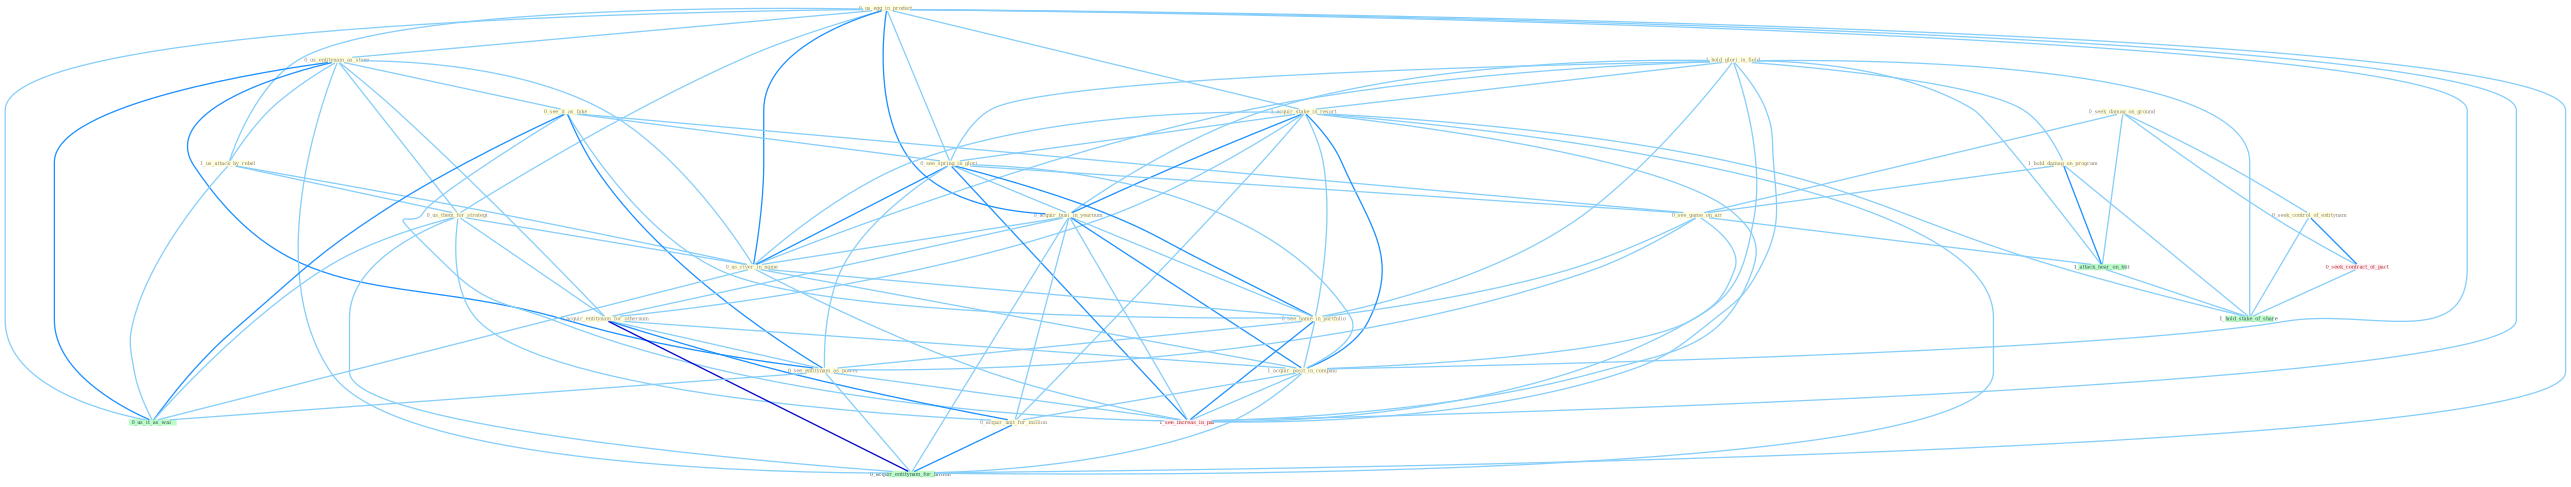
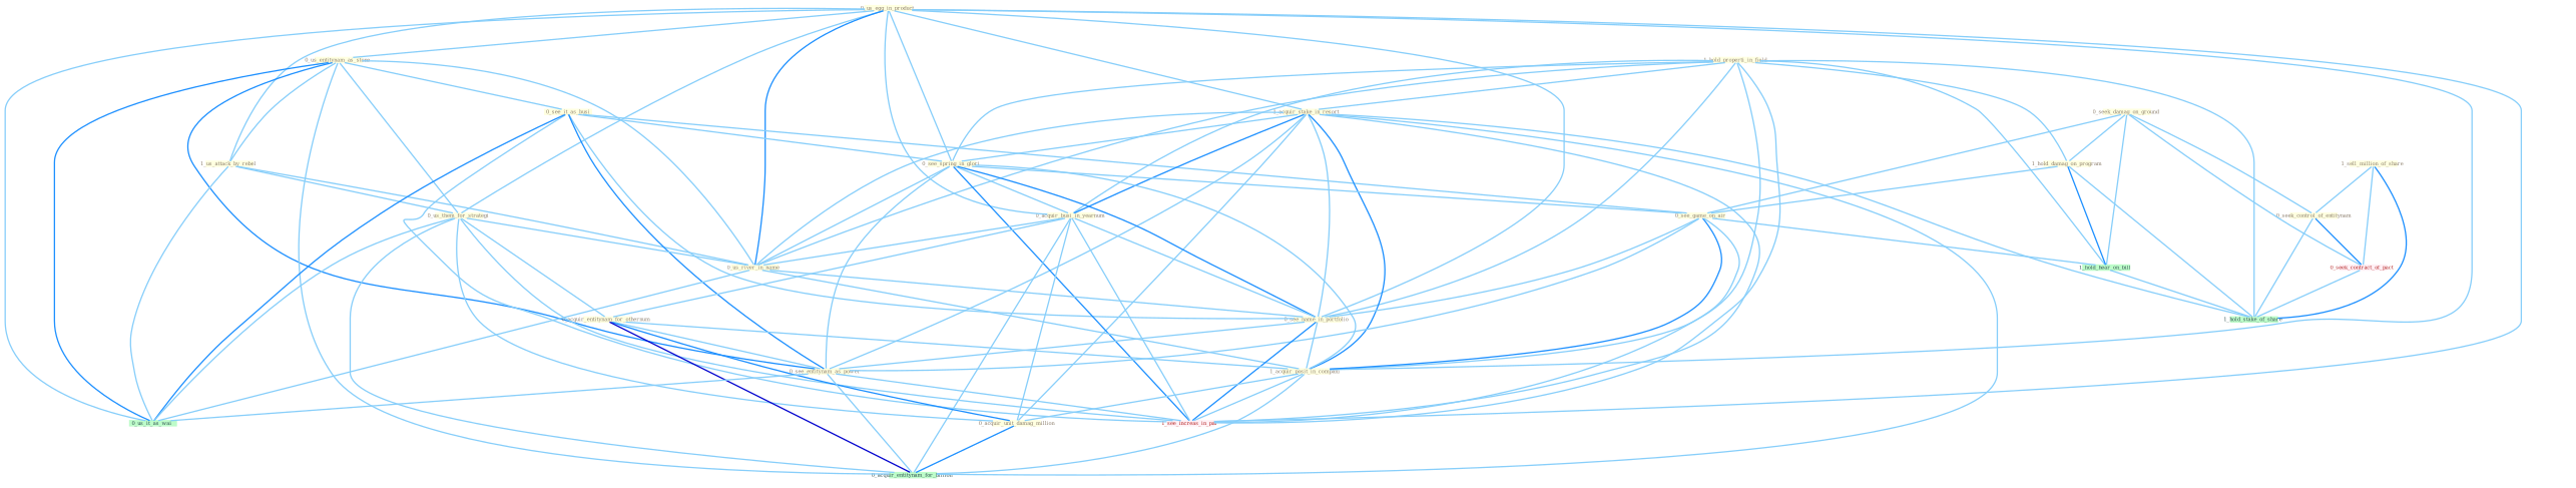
  graph {
    node [color="#ffffe0" fixedsize=true fontcolor="#8b7d6b" fontsize=4 shape=polygon style=filled]
    edge [color="#87cefa" w=1]
    "0_us_egg_in_product " [height=.06 width=.5]
-   "1_hold_properti_in_field " [height=.06 width=.5 label="1_hold_glori_in_field"]
+   "1_hold_properti_in_field " [height=.06 width=.5]
    "0_us_entitynam_as_stone " [height=.06 width=.5]
    "1_us_attack_by_rebel " [height=.06 width=.5]
-   "0_see_it_as_fake " [height=.06 width=.5]
+   "1_sell_million_of_share " [height=.06 width=.5]
+   "0_see_it_as_fake " [height=.06 width=.5 label="0_see_it_as_busi"]
    "0_seek_damag_on_ground " [height=.06 width=.5]
    n8 [height=.06 label="1_hold_damag_on_program" width=.5]
    n9 [height=.06 label="0_seek_control_of_entitynam" width=.5]
    "1_acquir_stake_in_resort " [height=.06 width=.5]
    "0_see_spring_in_glori " [height=.06 width=.5]
    "0_acquir_busi_in_yearnum " [height=.06 width=.5]
    "0_us_them_for_strategi " [height=.06 width=.5]
    "0_us_river_in_name " [height=.06 width=.5]
    "0_see_game_on_air " [height=.06 width=.5]
    "0_see_name_in_portfolio " [height=.06 width=.5]
    "0_acquir_entitynam_for_othernum " [height=.06 width=.5]
    "1_acquir_posit_in_compani " [height=.06 width=.5]
    "0_see_entitynam_as_power " [height=.06 width=.5]
-   "0_acquir_unit_for_million " [height=.06 width=.5]
+   "0_acquir_unit_for_million " [height=.06 width=.5 label="0_acquir_unit_damag_million"]
    "0_seek_contract_of_pact " [color="#fff0f5" fontcolor="#b22222" height=.06 width=.5]
    "1_see_increas_in_pai " [color="#fff0f5" fontcolor="#b22222" height=.06 width=.5]
    "0_us_it_as_wai " [color="#BDFCC9" fontcolor="#2f4f4f" height=.06 width=.5]
-   "1_hold_hear_on_bill " [color="#BDFCC9" fontcolor="#2f4f4f" height=.06 width=.5 label="1_attack_hear_on_bill"]
+   "1_hold_hear_on_bill " [color="#BDFCC9" fontcolor="#2f4f4f" height=.06 width=.5]
    "1_hold_stake_of_share " [color="#BDFCC9" fontcolor="#2f4f4f" height=.06 width=.5]
    "0_acquir_entitynam_for_billion " [color="#BDFCC9" fontcolor="#2f4f4f" height=.06 width=.5]
    subgraph sub_1 {
      "0_us_egg_in_product "
      "1_hold_properti_in_field "
      "0_us_entitynam_as_stone "
      "1_us_attack_by_rebel "
+     "1_sell_million_of_share "
      "0_see_it_as_fake "
      "0_seek_damag_on_ground "
      n8
      n9
      "1_acquir_stake_in_resort "
      "0_see_spring_in_glori "
      "0_acquir_busi_in_yearnum "
      "0_us_them_for_strategi "
      "0_us_river_in_name "
      "0_see_game_on_air "
      "0_see_name_in_portfolio "
      "0_acquir_entitynam_for_othernum "
      "1_acquir_posit_in_compani "
      "0_see_entitynam_as_power "
      "0_acquir_unit_for_million "
    }
    subgraph sub_2 {
      "0_seek_contract_of_pact "
      "1_see_increas_in_pai "
    }
    "0_us_egg_in_product " -- "0_us_entitynam_as_stone "
    "0_us_egg_in_product " -- "1_us_attack_by_rebel "
    "0_us_egg_in_product " -- "1_acquir_stake_in_resort "
    "0_us_egg_in_product " -- "0_see_spring_in_glori "
-   "0_us_egg_in_product " -- "0_acquir_busi_in_yearnum " [color="#1e90ff"]
+   "0_us_egg_in_product " -- "0_acquir_busi_in_yearnum "
    "0_us_egg_in_product " -- "0_us_them_for_strategi "
    "0_us_egg_in_product " -- "0_us_river_in_name " [color="#1e90ff" w=2]
-   "0_us_egg_in_product " -- "0_acquir_entitynam_for_billion "
+   "0_us_egg_in_product " -- "0_see_name_in_portfolio "
    "0_us_egg_in_product " -- "1_acquir_posit_in_compani "
    "0_us_egg_in_product " -- "1_see_increas_in_pai "
    "0_us_egg_in_product " -- "0_us_it_as_wai "
    "1_hold_properti_in_field " -- n8
    "1_hold_properti_in_field " -- "1_acquir_stake_in_resort "
    "1_hold_properti_in_field " -- "0_see_spring_in_glori "
    "1_hold_properti_in_field " -- "0_acquir_busi_in_yearnum "
    "1_hold_properti_in_field " -- "0_us_river_in_name "
    "1_hold_properti_in_field " -- "0_see_name_in_portfolio "
    "1_hold_properti_in_field " -- "1_acquir_posit_in_compani "
    "1_hold_properti_in_field " -- "1_see_increas_in_pai "
    "1_hold_properti_in_field " -- "1_hold_hear_on_bill "
    "1_hold_properti_in_field " -- "1_hold_stake_of_share "
    "0_us_entitynam_as_stone " -- "1_us_attack_by_rebel "
    "0_us_entitynam_as_stone " -- "0_see_it_as_fake "
    "0_us_entitynam_as_stone " -- "0_us_them_for_strategi "
    "0_us_entitynam_as_stone " -- "0_us_river_in_name "
-   "0_us_entitynam_as_stone " -- "0_acquir_entitynam_for_othernum "
    "0_us_entitynam_as_stone " -- "0_see_entitynam_as_power " [color="#1e90ff" w=2]
    "0_us_entitynam_as_stone " -- "0_us_it_as_wai " [color="#1e90ff" w=2]
    "0_us_entitynam_as_stone " -- "0_acquir_entitynam_for_billion "
    "1_us_attack_by_rebel " -- "0_us_them_for_strategi "
    "1_us_attack_by_rebel " -- "0_us_river_in_name "
    "1_us_attack_by_rebel " -- "0_us_it_as_wai "
+   "1_sell_million_of_share " -- n9
+   "1_sell_million_of_share " -- "0_seek_contract_of_pact "
+   "1_sell_million_of_share " -- "1_hold_stake_of_share " [color="#1e90ff" w=2]
    "0_see_it_as_fake " -- "0_see_spring_in_glori "
    "0_see_it_as_fake " -- "0_see_game_on_air "
    "0_see_it_as_fake " -- "0_see_name_in_portfolio "
    "0_see_it_as_fake " -- "0_see_entitynam_as_power " [color="#1e90ff" w=2]
    "0_see_it_as_fake " -- "1_see_increas_in_pai "
    "0_see_it_as_fake " -- "0_us_it_as_wai " [color="#1e90ff" w=2]
+   "0_seek_damag_on_ground " -- n8
    "0_seek_damag_on_ground " -- n9
    "0_seek_damag_on_ground " -- "0_see_game_on_air "
    "0_seek_damag_on_ground " -- "0_seek_contract_of_pact "
    "0_seek_damag_on_ground " -- "1_hold_hear_on_bill "
    n8 -- "0_see_game_on_air "
    n8 -- "1_hold_hear_on_bill " [color="#1e90ff" w=2]
    n8 -- "1_hold_stake_of_share "
    n9 -- "0_seek_contract_of_pact " [color="#1e90ff" w=2]
    n9 -- "1_hold_stake_of_share "
    "1_acquir_stake_in_resort " -- "0_see_spring_in_glori "
    "1_acquir_stake_in_resort " -- "0_acquir_busi_in_yearnum " [color="#1e90ff" w=2]
    "1_acquir_stake_in_resort " -- "0_us_river_in_name "
    "1_acquir_stake_in_resort " -- "0_see_name_in_portfolio "
-   "1_acquir_stake_in_resort " -- "0_acquir_entitynam_for_othernum "
+   "1_acquir_stake_in_resort " -- "0_see_entitynam_as_power "
    "1_acquir_stake_in_resort " -- "1_acquir_posit_in_compani " [color="#1e90ff" w=2]
    "1_acquir_stake_in_resort " -- "0_acquir_unit_for_million "
    "1_acquir_stake_in_resort " -- "1_see_increas_in_pai "
    "1_acquir_stake_in_resort " -- "1_hold_stake_of_share "
    "1_acquir_stake_in_resort " -- "0_acquir_entitynam_for_billion "
    "0_see_spring_in_glori " -- "0_acquir_busi_in_yearnum "
-   "0_see_spring_in_glori " -- "0_us_river_in_name " [color="#1e90ff"]
+   "0_see_spring_in_glori " -- "0_us_river_in_name "
    "0_see_spring_in_glori " -- "0_see_game_on_air "
    "0_see_spring_in_glori " -- "0_see_name_in_portfolio " [color="#1e90ff" w=2]
    "0_see_spring_in_glori " -- "1_acquir_posit_in_compani "
    "0_see_spring_in_glori " -- "0_see_entitynam_as_power "
    "0_see_spring_in_glori " -- "1_see_increas_in_pai " [color="#1e90ff" w=2]
    "0_acquir_busi_in_yearnum " -- "0_us_river_in_name "
    "0_acquir_busi_in_yearnum " -- "0_see_name_in_portfolio "
    "0_acquir_busi_in_yearnum " -- "0_acquir_entitynam_for_othernum "
-   "0_acquir_busi_in_yearnum " -- "1_acquir_posit_in_compani " [color="#1e90ff" w=2]
+   "0_see_game_on_air " -- "1_acquir_posit_in_compani " [color="#1e90ff" w=2]
    "0_acquir_busi_in_yearnum " -- "0_acquir_unit_for_million "
    "0_acquir_busi_in_yearnum " -- "1_see_increas_in_pai "
    "0_acquir_busi_in_yearnum " -- "0_acquir_entitynam_for_billion "
    "0_us_them_for_strategi " -- "0_us_river_in_name "
    "0_us_them_for_strategi " -- "0_acquir_entitynam_for_othernum "
    "0_us_them_for_strategi " -- "0_acquir_unit_for_million "
    "0_us_them_for_strategi " -- "0_us_it_as_wai "
    "0_us_them_for_strategi " -- "0_acquir_entitynam_for_billion "
    "0_us_river_in_name " -- "0_see_name_in_portfolio "
    "0_us_river_in_name " -- "1_acquir_posit_in_compani "
-   "0_us_river_in_name " -- "1_see_increas_in_pai "
+   "0_us_them_for_strategi " -- "1_see_increas_in_pai "
    "0_us_river_in_name " -- "0_us_it_as_wai "
    "0_see_game_on_air " -- "0_see_name_in_portfolio "
    "0_see_game_on_air " -- "0_see_entitynam_as_power "
    "0_see_game_on_air " -- "1_see_increas_in_pai "
    "0_see_game_on_air " -- "1_hold_hear_on_bill "
    "0_see_name_in_portfolio " -- "1_acquir_posit_in_compani "
    "0_see_name_in_portfolio " -- "0_see_entitynam_as_power "
    "0_see_name_in_portfolio " -- "1_see_increas_in_pai " [color="#1e90ff" w=2]
    "0_acquir_entitynam_for_othernum " -- "1_acquir_posit_in_compani "
    "0_acquir_entitynam_for_othernum " -- "0_see_entitynam_as_power "
    "0_acquir_entitynam_for_othernum " -- "0_acquir_unit_for_million " [color="#1e90ff" w=2]
    "0_acquir_entitynam_for_othernum " -- "0_acquir_entitynam_for_billion " [color="#0000cd" w=3]
    "1_acquir_posit_in_compani " -- "0_acquir_unit_for_million "
    "1_acquir_posit_in_compani " -- "1_see_increas_in_pai "
    "1_acquir_posit_in_compani " -- "0_acquir_entitynam_for_billion "
    "0_see_entitynam_as_power " -- "1_see_increas_in_pai "
    "0_see_entitynam_as_power " -- "0_us_it_as_wai "
    "0_see_entitynam_as_power " -- "0_acquir_entitynam_for_billion "
    "0_acquir_unit_for_million " -- "0_acquir_entitynam_for_billion " [color="#1e90ff" w=2]
    "0_seek_contract_of_pact " -- "1_hold_stake_of_share "
    "1_hold_hear_on_bill " -- "1_hold_stake_of_share "
  }
